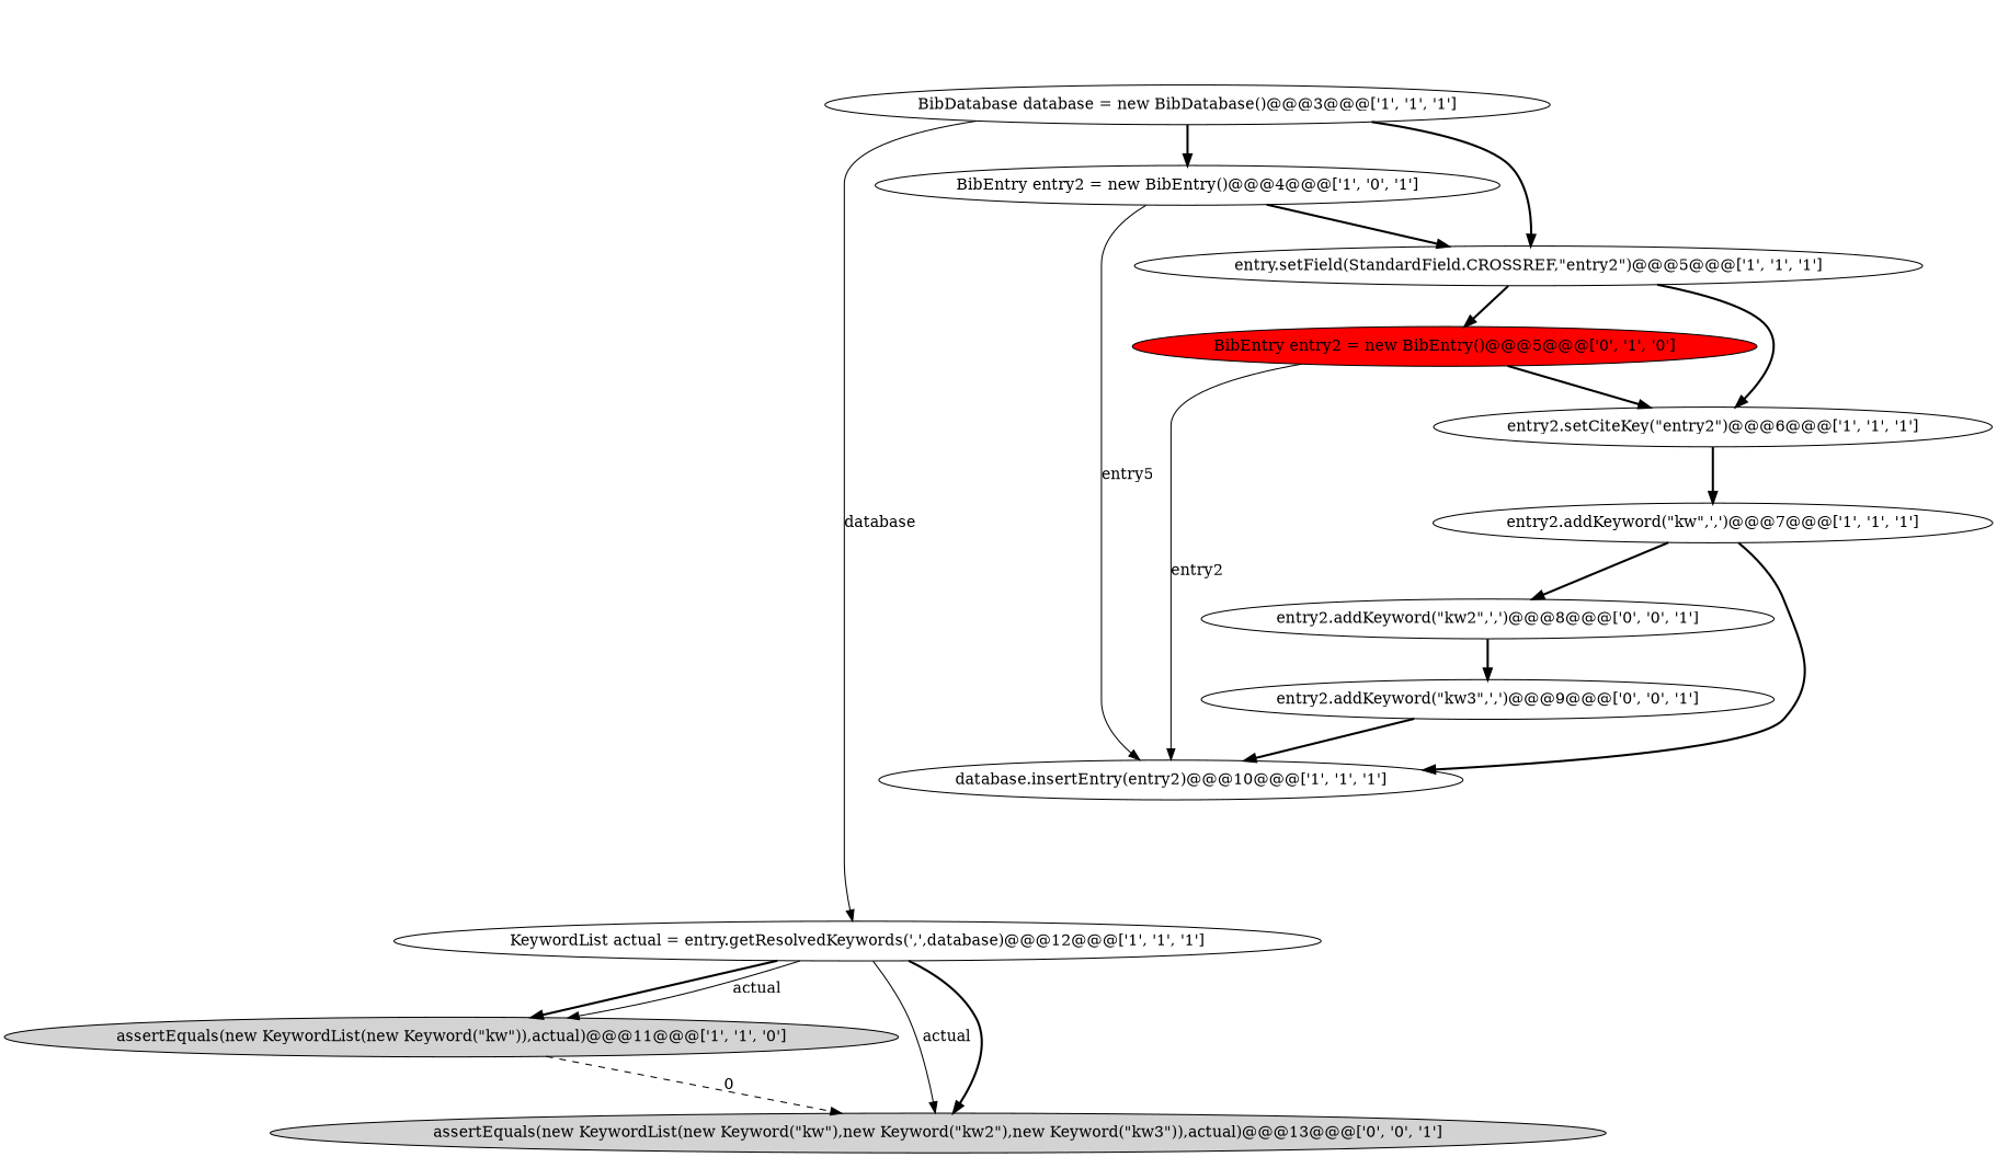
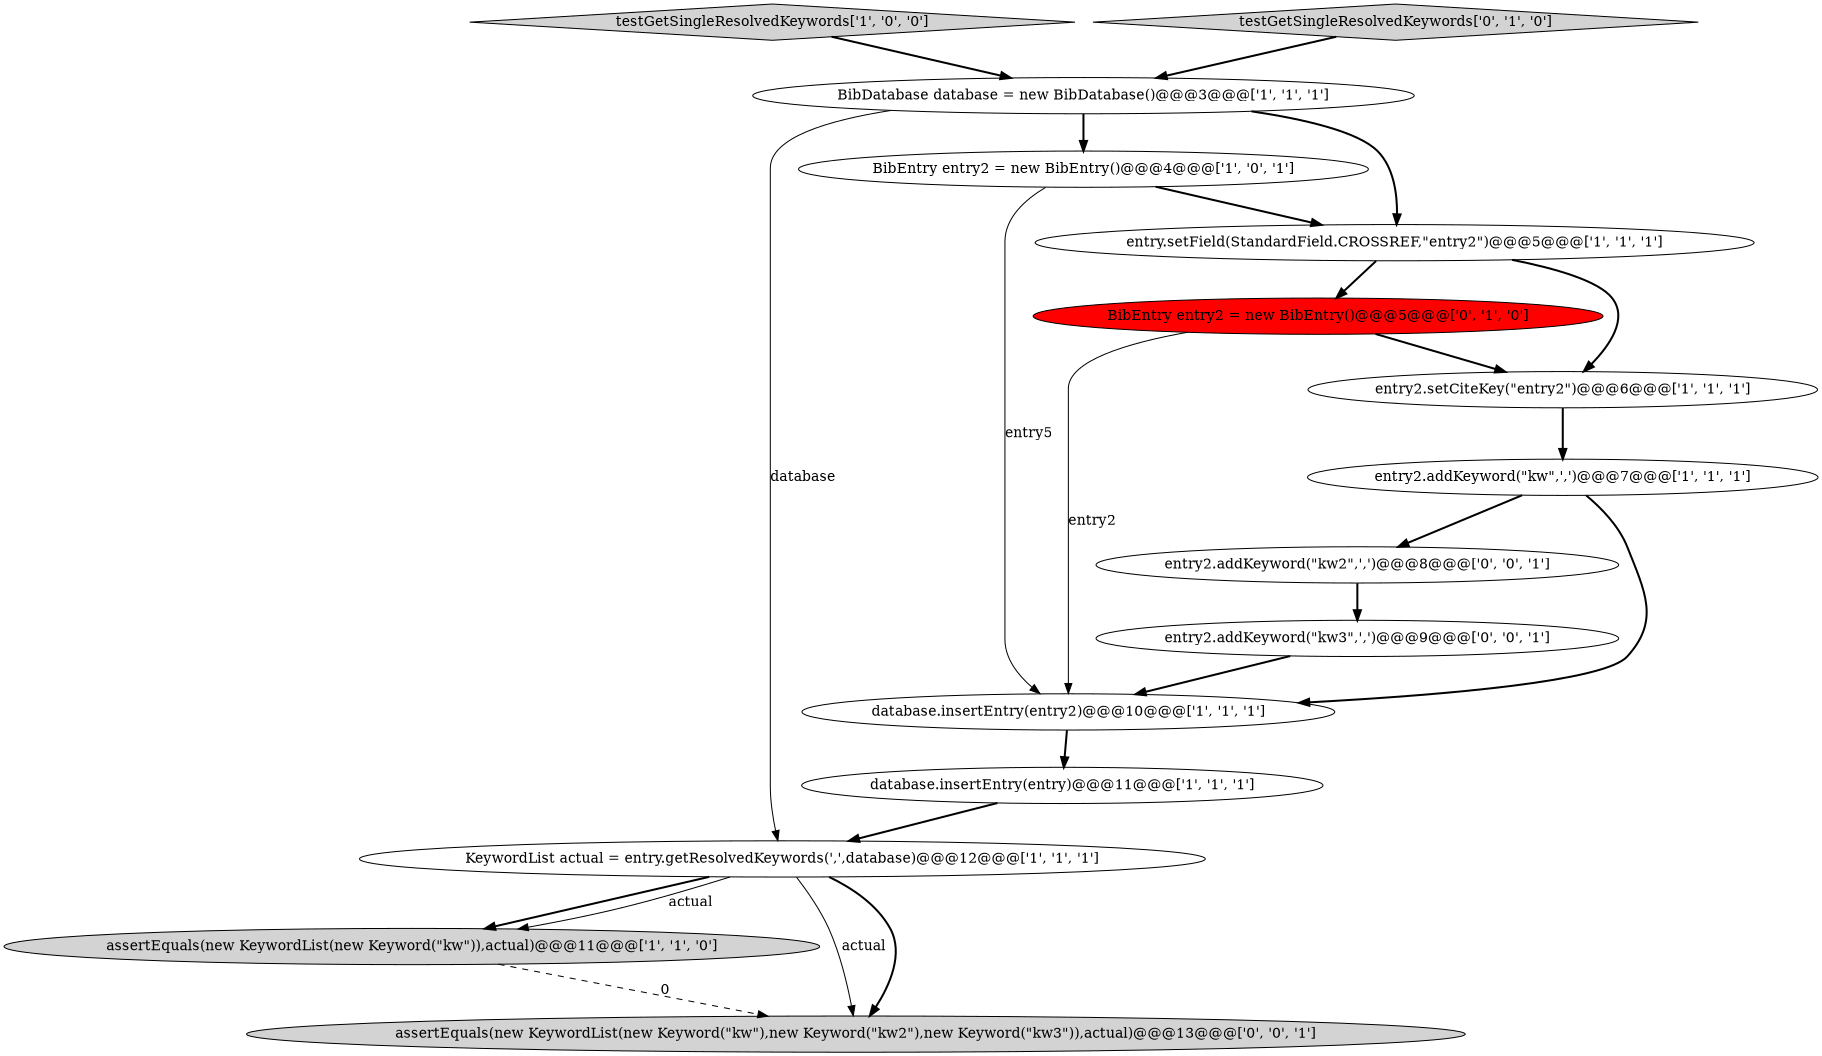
  digraph {
    node [fillcolor=white shape=ellipse style=filled]
    edge [style=bold]
+   n1 [fillcolor=lightgray label="testGetSingleResolvedKeywords['1', '0', '0']" shape=diamond]
    n2 [label="BibDatabase database = new BibDatabase()@@@3@@@['1', '1', '1']"]
    n3 [label="KeywordList actual = entry.getResolvedKeywords(',',database)@@@12@@@['1', '1', '1']"]
    n4 [label="BibEntry entry2 = new BibEntry()@@@4@@@['1', '0', '1']"]
    n5 [label="entry.setField(StandardField.CROSSREF,\"entry2\")@@@5@@@['1', '1', '1']"]
+   n6 [fillcolor=lightgray label="testGetSingleResolvedKeywords['0', '1', '0']" shape=diamond]
    n7 [fillcolor=lightgray label="assertEquals(new KeywordList(new Keyword(\"kw\")),actual)@@@11@@@['1', '1', '0']"]
    n8 [fillcolor=lightgray label="assertEquals(new KeywordList(new Keyword(\"kw\"),new Keyword(\"kw2\"),new Keyword(\"kw3\")),actual)@@@13@@@['0', '0', '1']"]
    n9 [label="database.insertEntry(entry2)@@@10@@@['1', '1', '1']"]
    n10 [fillcolor=red label="BibEntry entry2 = new BibEntry()@@@5@@@['0', '1', '0']"]
    n11 [label="entry2.setCiteKey(\"entry2\")@@@6@@@['1', '1', '1']"]
+   n12 [label="database.insertEntry(entry)@@@11@@@['1', '1', '1']"]
    n13 [label="entry2.addKeyword(\"kw3\",',')@@@9@@@['0', '0', '1']"]
    n14 [label="entry2.addKeyword(\"kw\",',')@@@7@@@['1', '1', '1']"]
    n15 [label="entry2.addKeyword(\"kw2\",',')@@@8@@@['0', '0', '1']"]
+   n1 -> n2
    n2 -> n3 [label=database style=solid]
    n2 -> n4
    n2 -> n5
    n3 -> n7
    n3 -> n7 [label=actual style=solid]
    n3 -> n8 [label=actual style=solid]
    n3 -> n8
    n4 -> n5
    n4 -> n9 [label=entry5 style=solid]
    n5 -> n10
    n5 -> n11
+   n6 -> n2
    n7 -> n8 [label=0 style=dashed]
+   n9 -> n12
    n10 -> n9 [label=entry2 style=solid]
    n10 -> n11
    n11 -> n14
+   n12 -> n3
    n13 -> n9
    n14 -> n9
    n14 -> n15
    n15 -> n13
  }
